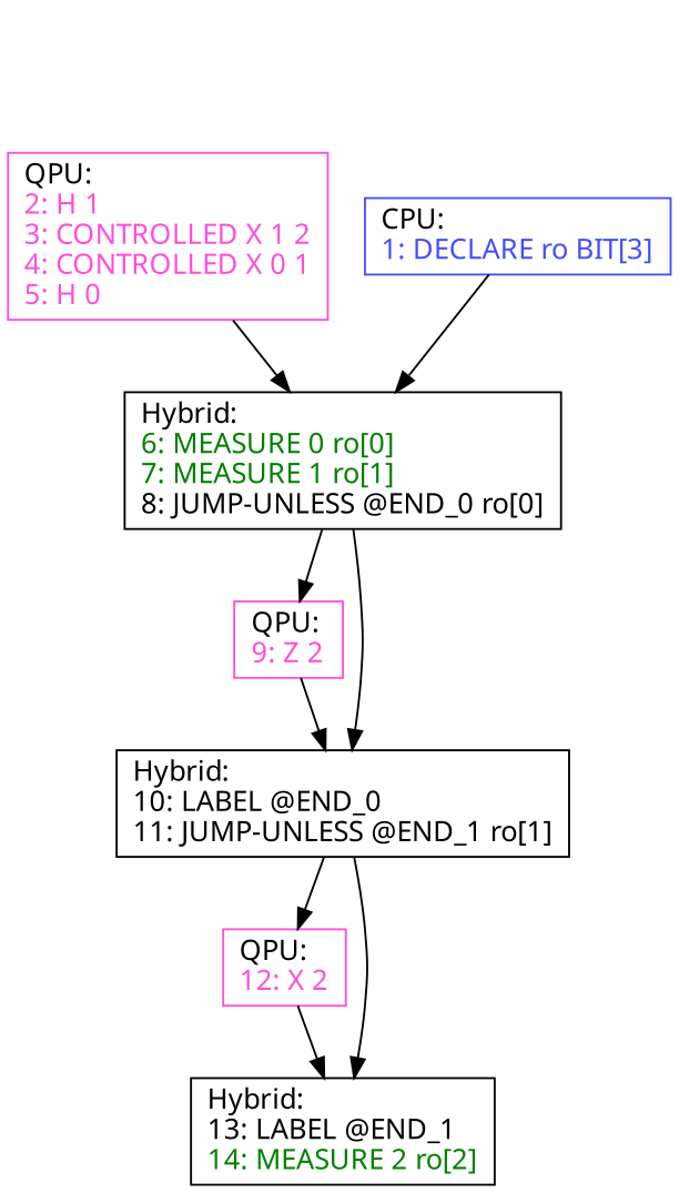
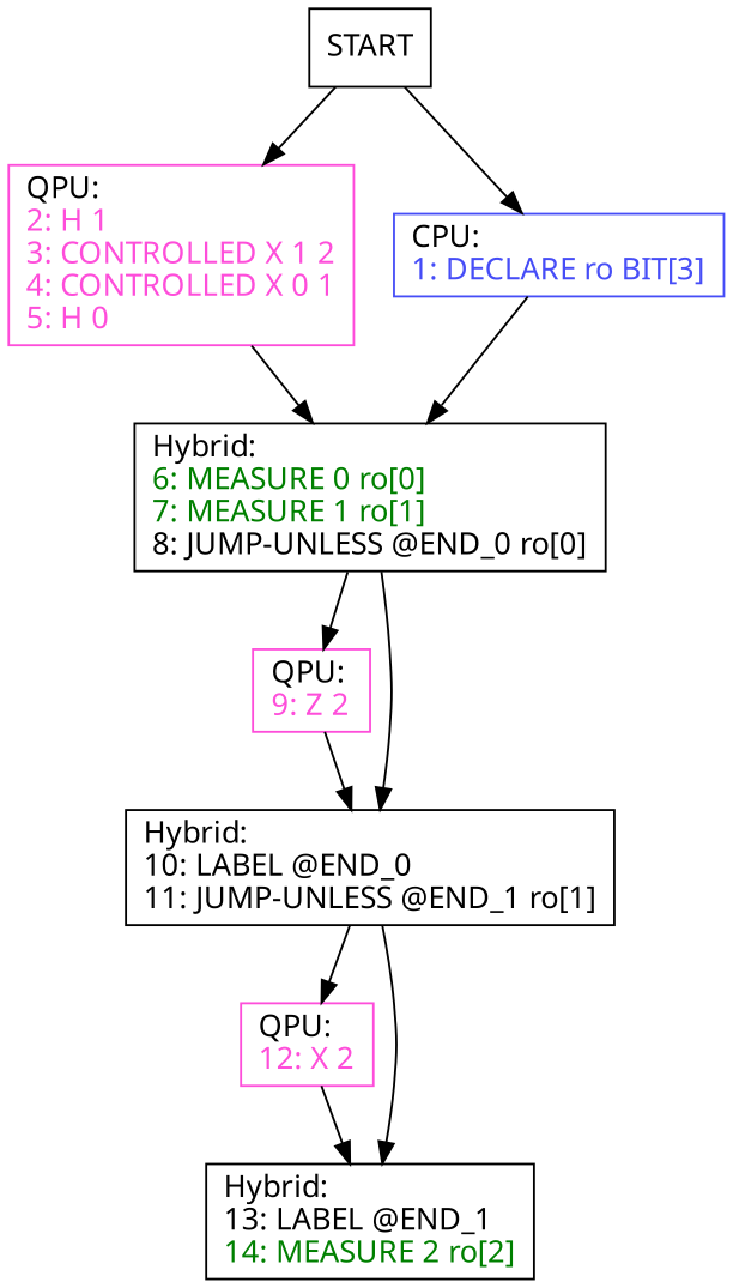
  digraph {
    fontname="Noto Sans"
    node [color=black fontname="Noto Sans" shape=rectangle]
    edge [fontname="Noto Sans"]
    n1 [color="#fe4eda" label=<QPU:<br align="left"/><font color="#fe4eda">12: X 2</font><br align="left"/>>]
    n2 [label=<Hybrid:<br align="left"/><font color="#000000">13: LABEL @END_1</font><br align="left"/><font color="#008000">14: MEASURE 2 ro[2]</font><br align="left"/>>]
    n3 [color="#fe4eda" label=<QPU:<br align="left"/><font color="#fe4eda">9: Z 2</font><br align="left"/>>]
    n4 [label=<Hybrid:<br align="left"/><font color="#000000">10: LABEL @END_0</font><br align="left"/><font color="#000000">11: JUMP-UNLESS @END_1 ro[1]</font><br align="left"/>>]
    n5 [label=<Hybrid:<br align="left"/><font color="#008000">6: MEASURE 0 ro[0]</font><br align="left"/><font color="#008000">7: MEASURE 1 ro[1]</font><br align="left"/><font color="#000000">8: JUMP-UNLESS @END_0 ro[0]</font><br align="left"/>>]
    n6 [color="#fe4eda" label=<QPU:<br align="left"/><font color="#fe4eda">2: H 1</font><br align="left"/><font color="#fe4eda">3: CONTROLLED X 1 2</font><br align="left"/><font color="#fe4eda">4: CONTROLLED X 0 1</font><br align="left"/><font color="#fe4eda">5: H 0</font><br align="left"/>>]
    n7 [color="#464df7" label=<CPU:<br align="left"/><font color="#464df7">1: DECLARE ro BIT[3]</font><br align="left"/>>]
+   n8 [label=<START<br align="left"/>>]
    n1 -> n2
    n3 -> n4
    n4 -> n1
    n4 -> n2
    n5 -> n3
    n5 -> n4
    n6 -> n5
    n7 -> n5
+   n8 -> n6
+   n8 -> n7
  }
